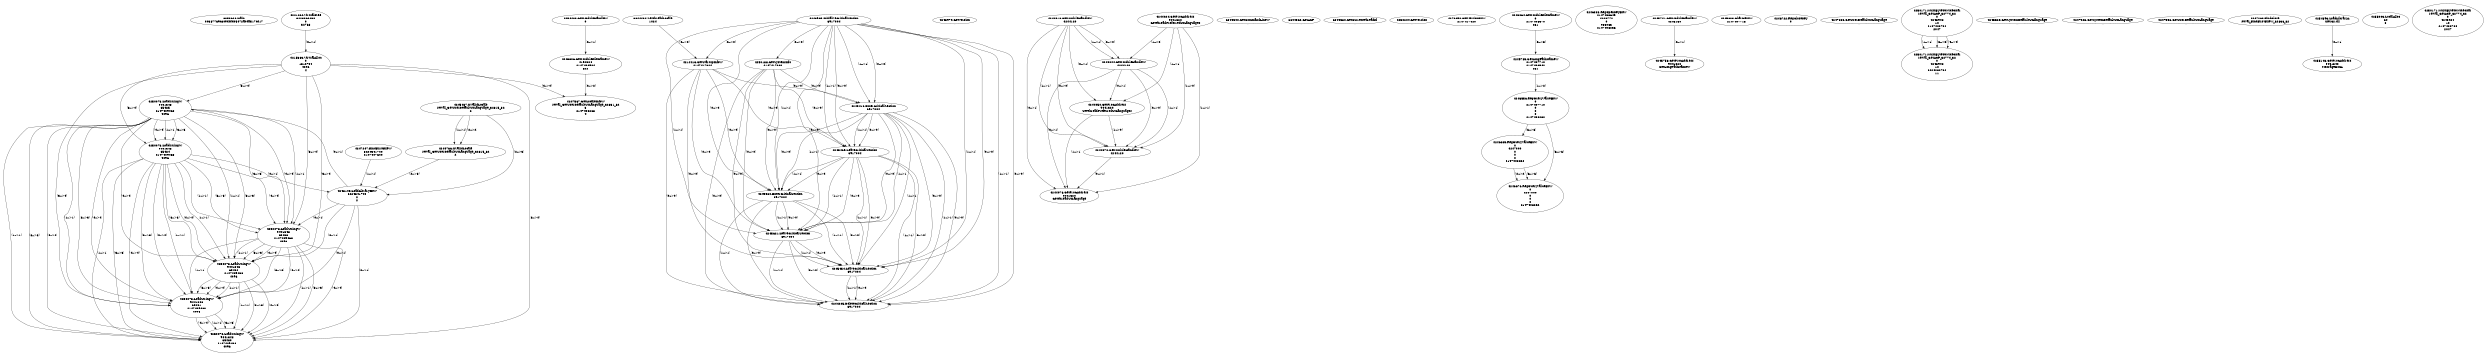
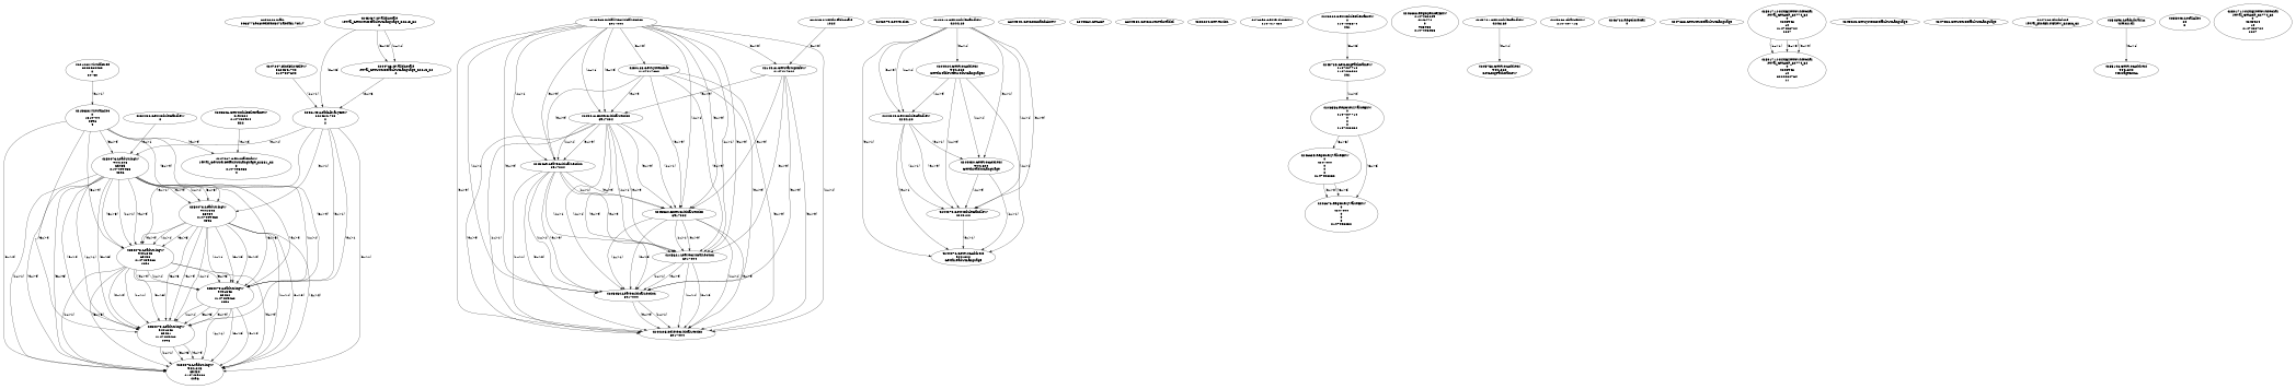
  digraph {
    n1 [label="6850628.main\n00387769c80edbfd05472abda517cd17"]
    n2 [label="4254480.GetModuleHandleW\n0"]
    n3 [label="4243306.GetModuleFileNameW\n4194304\n2147408904\n522"]
    n4 [label="4247567.GetLocaleInfoW\nretval_GetUserDefaultUILanguage_32831_32\n3\n2147408268\n4"]
    n5 [label="6844434.SetThreadLocale\n1024"]
    n6 [label="4214413.GetStartupInfoW\n2147417624"]
    n7 [label="4243965.InitializeCriticalSection\n6917004"]
    n8 [label="4250188.GetSystemInfo\n2147417660"]
    n9 [label="4245418.EnterCriticalSection\n6917004"]
    n10 [label="4245469.LeaveCriticalSection\n6917004"]
    n11 [label="4245580.EnterCriticalSection\n6917004"]
    n12 [label="4245621.LeaveCriticalSection\n6917004"]
    n13 [label="4245454.LeaveCriticalSection\n6917004"]
    n14 [label="4244205.DeleteCriticalSection\n6917004"]
    n15 [label="4243979.GetVersion\n"]
    n16 [label="4244018.GetModuleHandleW\n4244120"]
    n17 [label="4244024.GetProcAddress\n9441320\nGetThreadPreferredUILanguages"]
    n18 [label="4244044.GetModuleHandleW\n4244120"]
-   n19 [label="4244050.GetProcAddress\n9441320\nSetThreadPreferredUILanguages"]
+   n19 [label="4244050.GetProcAddress\n9441320\nGetThreadUILanguage"]
    n20 [label="4244070.GetModuleHandleW\n4244120"]
    n21 [label="4244076.GetProcAddress\n9441320\nGetThreadUILanguage"]
    n22 [label="6844540.GetCommandLineW\n"]
    n23 [label="6844560.GetACP\n"]
    n24 [label="6844580.GetCurrentThreadId\n"]
    n25 [label="4250204.GetVersion\n"]
    n26 [label="4276690.GetVersionExW\n2147417420"]
    n27 [label="4248064.GetModuleFileNameW\n0\n2147408370\n261"]
    n28 [label="4245785.GetLongPathNameW\n2147407710\n2147406542\n261"]
    n29 [label="4246556.RegQueryValueExW\n0\n2147407710\n0\n0\n0\n2147408232"]
    n30 [label="4215383.VirtualAlloc\n0\n1310704\n4096\n4"]
    n31 [label="4250073.LoadStringW\n9441348\n65485\n2147409468\n4096"]
    n32 [label="4250073.LoadStringW\n9441348\n65484\n2147409468\n4096"]
    n33 [label="4250073.LoadStringW\n9441348\n65483\n2147409468\n4096"]
    n34 [label="4250073.LoadStringW\n9441348\n65482\n2147409468\n4096"]
    n35 [label="4250073.LoadStringW\n9441348\n65481\n2147409468\n4096"]
    n36 [label="4250073.LoadStringW\n9441348\n65480\n2147409468\n4096"]
    n37 [label="4221262.VirtualFree\n3223060480\n0\n32768"]
    n38 [label="4246338.RegOpenKeyExW\n2147483649\n4246772\n0\n983065\n2147408236"]
    n39 [label="4245741.GetModuleHandleW\n4246160"]
    n40 [label="4245758.GetProcAddress\n9441320\nGetLongPathNameW"]
    n41 [label="4246635.RegQueryValueExW\n0\n4247000\n0\n0\n0\n2147408232"]
    n42 [label="4246676.RegQueryValueExW\n0\n4247000\n0\n0\n0\n2147408232"]
    n43 [label="4245683.CharNextW\n2147407716"]
    n44 [label="4246722.RegCloseKey\n0"]
    n45 [label="4247883.GetUserDefaultUILanguage\n"]
    n46 [label="4245487.IsValidLocale\nretval_GetUserDefaultUILanguage_32815_32\n2"]
    n47 [label="4244766.IsValidLocale\nretval_GetUserDefaultUILanguage_32815_32\n2"]
    n48 [label="4248145.LoadLibraryExW\n3224341740\n0\n2"]
    n49 [label="4250171.MultiByteToWideChar\nretval_GetACP_32774_32\n0\n4243948\n10\n2147403704\n2047"]
    n50 [label="4250171.MultiByteToWideChar\nretval_GetACP_32774_32\n0\n4243948\n10\n3224282764\n11"]
    n51 [label="4245525.GetSystemDefaultUILanguage\n"]
-   n52 [label="4247923.GetSystemDefaultUILanguage\n"]
    n53 [label="4247558.GetUserDefaultUILanguage\n"]
    n54 [label="4247247.FindFirstFileW\n3224341740\n2147407640"]
    n55 [label="4247260.FindClose\nretval_FindFirstFileW_32836_32"]
    n56 [label="4254893.LoadLibraryA\nuser32.dll"]
    n57 [label="4255148.GetProcAddress\n9441340\nMessageBoxA"]
    n58 [label="4255003.LocalAlloc\n64\n8"]
    n59 [label="4250171.MultiByteToWideChar\nretval_GetACP_32774_32\n0\n4243924\n10\n2147403704\n2047"]
-   n2 -> n3 [label="(0-->1)"]
+   n2 -> n31 [label="(0-->1)"]
    n3 -> n4 [label="(0-->2)"]
    n5 -> n6 [label="(0-->0)"]
    n6 -> n9 [label="(0-->0)"]
-   n6 -> n10 [label="(0-->0)"]
    n6 -> n11 [label="(0-->0)"]
    n6 -> n12 [label="(0-->0)"]
    n6 -> n13 [label="(0-->0)"]
    n6 -> n14 [label="(0-->0)"]
    n7 -> n6 [label="(0-->0)"]
    n7 -> n8 [label="(0-->0)"]
    n7 -> n9 [label="(1-->1)"]
    n7 -> n9 [label="(0-->0)"]
    n7 -> n10 [label="(1-->1)"]
    n7 -> n10 [label="(0-->0)"]
    n7 -> n11 [label="(1-->1)"]
    n7 -> n11 [label="(0-->0)"]
    n7 -> n12 [label="(1-->1)"]
    n7 -> n12 [label="(0-->0)"]
    n7 -> n13 [label="(1-->1)"]
    n7 -> n13 [label="(0-->0)"]
    n7 -> n14 [label="(1-->1)"]
    n7 -> n14 [label="(0-->0)"]
    n8 -> n9 [label="(0-->0)"]
    n8 -> n10 [label="(0-->0)"]
    n8 -> n11 [label="(0-->0)"]
    n8 -> n12 [label="(0-->0)"]
    n8 -> n13 [label="(0-->0)"]
    n8 -> n14 [label="(0-->0)"]
    n9 -> n10 [label="(1-->1)"]
    n9 -> n10 [label="(0-->0)"]
    n9 -> n11 [label="(1-->1)"]
    n9 -> n11 [label="(0-->0)"]
    n9 -> n12 [label="(1-->1)"]
    n9 -> n12 [label="(0-->0)"]
    n9 -> n13 [label="(1-->1)"]
    n9 -> n13 [label="(0-->0)"]
    n9 -> n14 [label="(1-->1)"]
    n9 -> n14 [label="(0-->0)"]
    n10 -> n11 [label="(1-->1)"]
    n10 -> n11 [label="(0-->0)"]
    n10 -> n12 [label="(1-->1)"]
    n10 -> n12 [label="(0-->0)"]
    n10 -> n13 [label="(1-->1)"]
    n10 -> n13 [label="(0-->0)"]
    n10 -> n14 [label="(1-->1)"]
    n10 -> n14 [label="(0-->0)"]
    n11 -> n12 [label="(1-->1)"]
    n11 -> n12 [label="(0-->0)"]
    n11 -> n13 [label="(1-->1)"]
    n11 -> n13 [label="(0-->0)"]
    n11 -> n14 [label="(1-->1)"]
    n11 -> n14 [label="(0-->0)"]
    n12 -> n13 [label="(1-->1)"]
    n12 -> n13 [label="(0-->0)"]
    n12 -> n14 [label="(1-->1)"]
    n12 -> n14 [label="(0-->0)"]
    n13 -> n14 [label="(1-->1)"]
    n13 -> n14 [label="(0-->0)"]
+   n16 -> n17 [label="(0-->1)"]
    n16 -> n18 [label="(1-->1)"]
    n16 -> n18 [label="(0-->0)"]
    n16 -> n19 [label="(0-->1)"]
    n16 -> n20 [label="(1-->1)"]
    n16 -> n20 [label="(0-->0)"]
    n16 -> n21 [label="(0-->1)"]
    n17 -> n18 [label="(1-->0)"]
    n17 -> n19 [label="(1-->1)"]
    n17 -> n20 [label="(1-->0)"]
    n17 -> n21 [label="(1-->1)"]
    n18 -> n19 [label="(0-->1)"]
    n18 -> n20 [label="(1-->1)"]
    n18 -> n20 [label="(0-->0)"]
    n18 -> n21 [label="(0-->1)"]
    n19 -> n20 [label="(1-->0)"]
    n19 -> n21 [label="(1-->1)"]
    n20 -> n21 [label="(0-->1)"]
    n27 -> n28 [label="(3-->3)"]
    n28 -> n29 [label="(1-->2)"]
    n29 -> n41 [label="(6-->6)"]
    n29 -> n42 [label="(6-->6)"]
    n30 -> n4 [label="(4-->4)"]
    n30 -> n31 [label="(3-->4)"]
    n30 -> n32 [label="(3-->4)"]
    n30 -> n33 [label="(3-->4)"]
    n30 -> n34 [label="(3-->4)"]
    n30 -> n35 [label="(3-->4)"]
    n30 -> n36 [label="(3-->4)"]
    n31 -> n32 [label="(1-->1)"]
    n31 -> n32 [label="(3-->3)"]
    n31 -> n32 [label="(4-->4)"]
    n31 -> n33 [label="(1-->1)"]
    n31 -> n33 [label="(3-->3)"]
    n31 -> n33 [label="(4-->4)"]
    n31 -> n34 [label="(1-->1)"]
    n31 -> n34 [label="(3-->3)"]
    n31 -> n34 [label="(4-->4)"]
    n31 -> n35 [label="(1-->1)"]
    n31 -> n35 [label="(3-->3)"]
    n31 -> n35 [label="(4-->4)"]
    n31 -> n36 [label="(1-->1)"]
    n31 -> n36 [label="(3-->3)"]
    n31 -> n36 [label="(4-->4)"]
    n32 -> n33 [label="(1-->1)"]
    n32 -> n33 [label="(3-->3)"]
    n32 -> n33 [label="(4-->4)"]
    n32 -> n34 [label="(1-->1)"]
    n32 -> n34 [label="(3-->3)"]
    n32 -> n34 [label="(4-->4)"]
    n32 -> n35 [label="(1-->1)"]
    n32 -> n35 [label="(3-->3)"]
    n32 -> n35 [label="(4-->4)"]
    n32 -> n36 [label="(1-->1)"]
    n32 -> n36 [label="(3-->3)"]
    n32 -> n36 [label="(4-->4)"]
    n33 -> n34 [label="(1-->1)"]
    n33 -> n34 [label="(3-->3)"]
    n33 -> n34 [label="(4-->4)"]
    n33 -> n35 [label="(1-->1)"]
    n33 -> n35 [label="(3-->3)"]
    n33 -> n35 [label="(4-->4)"]
    n33 -> n36 [label="(1-->1)"]
    n33 -> n36 [label="(3-->3)"]
    n33 -> n36 [label="(4-->4)"]
    n34 -> n35 [label="(1-->1)"]
    n34 -> n35 [label="(3-->3)"]
    n34 -> n35 [label="(4-->4)"]
    n34 -> n36 [label="(1-->1)"]
    n34 -> n36 [label="(3-->3)"]
    n34 -> n36 [label="(4-->4)"]
    n35 -> n36 [label="(1-->1)"]
    n35 -> n36 [label="(3-->3)"]
    n35 -> n36 [label="(4-->4)"]
    n37 -> n30 [label="(0-->1)"]
    n39 -> n40 [label="(0-->1)"]
    n41 -> n42 [label="(2-->2)"]
    n41 -> n42 [label="(6-->6)"]
    n46 -> n47 [label="(1-->1)"]
    n46 -> n47 [label="(2-->2)"]
    n46 -> n48 [label="(2-->3)"]
    n47 -> n48 [label="(2-->3)"]
    n48 -> n31 [label="(0-->1)"]
-   n32 -> n48 [label="(0-->1)"]
+   n48 -> n32 [label="(0-->1)"]
    n48 -> n33 [label="(0-->1)"]
    n48 -> n34 [label="(0-->1)"]
    n48 -> n35 [label="(0-->1)"]
    n48 -> n36 [label="(0-->1)"]
    n49 -> n50 [label="(1-->1)"]
    n49 -> n50 [label="(3-->3)"]
    n49 -> n50 [label="(4-->4)"]
    n54 -> n48 [label="(1-->1)"]
    n56 -> n57 [label="(0-->1)"]
  }
